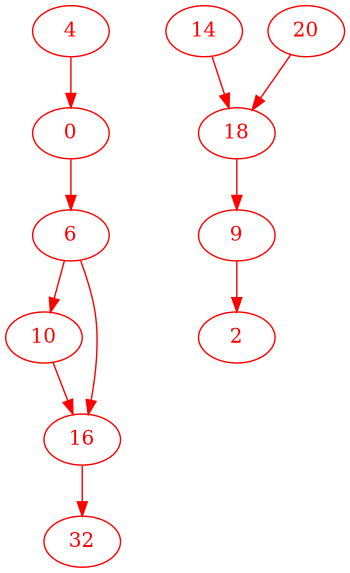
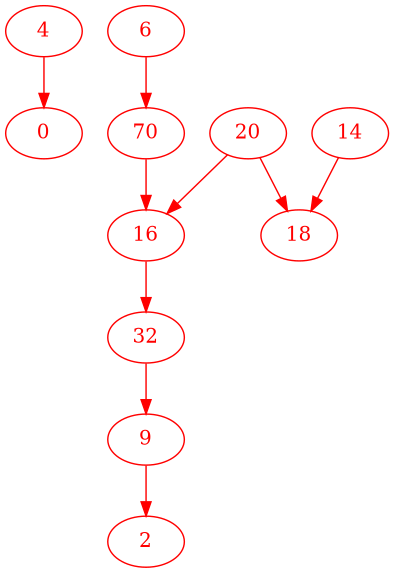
  digraph {
    node [color=red fontcolor=red]
    edge [color=red]
    0
    6
-   10
+   10 [label=70]
    4
    16
    n6 [label=9]
    2
    14
    18
    n10 [label=32]
    20
-   0 -> 6
    6 -> 10
    10 -> 16
    4 -> 0
    16 -> n10
    n6 -> 2
    14 -> 18
-   18 -> n6
-   6 -> 16
+   n10 -> n6
+   20 -> 16
    20 -> 18
  }
